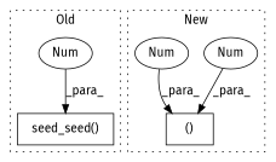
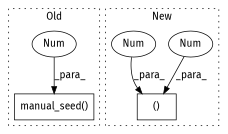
  digraph {
    fontname="Fira Sans"
    node [a=76 l=1 shape=ellipse fontname="Fira Sans"]
    edge [fontname="Fira Sans"]
-   n1 [a=75 l="43,1" label="seed_seed()" s="1667,1711" shape=box]
+   n1 [a=75 l="43,1" label="manual_seed()" s="1667,1711" shape=box]
    n2 [label=Num s=1710]
    n3 [a=54 l=11 label="()" s=2293 shape=box]
    n4 [l=2 label=Num s=2299]
    n5 [label=Num s=2303]
    subgraph cluster_1 {
      label=Old
      style=dotted
      n1
      n2
    }
    subgraph cluster_2 {
      label=New
      style=dotted
      n3
      n4
      n5
    }
    n2 -> n1 [label=_para_]
    n4 -> n3 [label=_para_]
    n5 -> n3 [label=_para_]
  }
